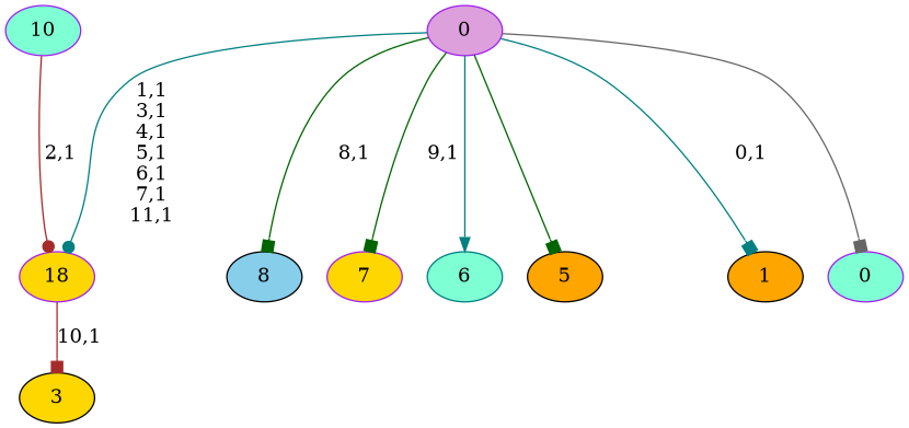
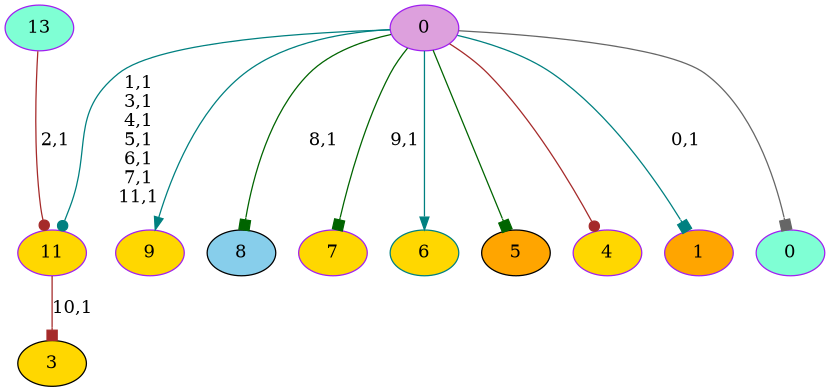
  digraph {
    node [color=purple fillcolor=gold style=filled]
    edge [arrowhead=box color=teal]
-   n1 [fillcolor=aquamarine label=10]
-   11 [label=18]
+   n1 [fillcolor=aquamarine label=13]
+   11
+   n3 [label=9]
    n4 [color=black fillcolor=skyblue label=8]
    n5 [label=7]
-   n6 [color=teal fillcolor=aquamarine label=6]
+   n6 [color=teal label=6]
    n7 [color=black fillcolor=orange label=5]
+   n8 [label=4]
    n9 [color=black label=3]
-   n10 [color=black fillcolor=orange label=1]
+   n10 [fillcolor=orange label=1]
    n11 [fillcolor=aquamarine label=0]
    0 [fillcolor=plum]
    n1 -> 11 [arrowhead=dot color=brown label="2,1"]
    11 -> n9 [color=brown label="10,1"]
    0 -> 11 [arrowhead=dot label="1,1\n3,1\n4,1\n5,1\n6,1\n7,1\n11,1"]
+   0 -> n3 [arrowhead=normal]
    0 -> n4 [color=darkgreen label="8,1"]
    0 -> n5 [color=darkgreen label="9,1"]
    0 -> n6 [arrowhead=normal]
    0 -> n7 [color=darkgreen]
+   0 -> n8 [arrowhead=dot color=brown]
    0 -> n10 [label="0,1"]
    0 -> n11 [color=gray40]
  }
